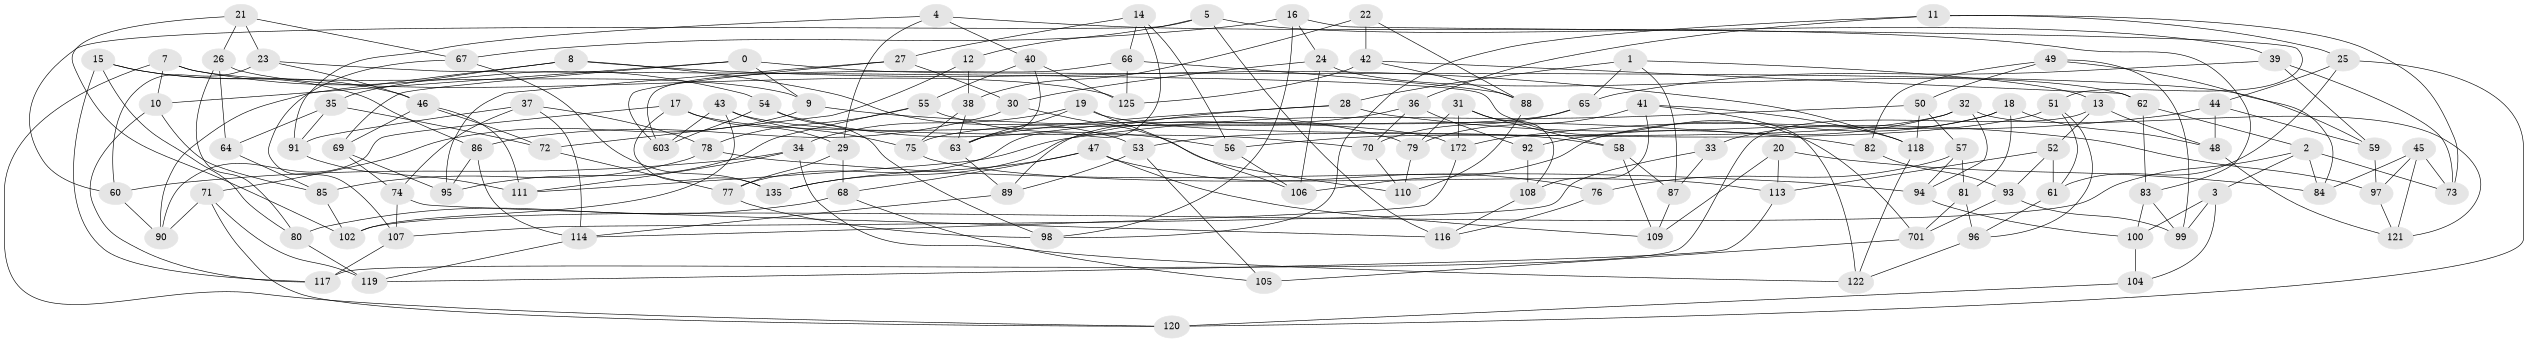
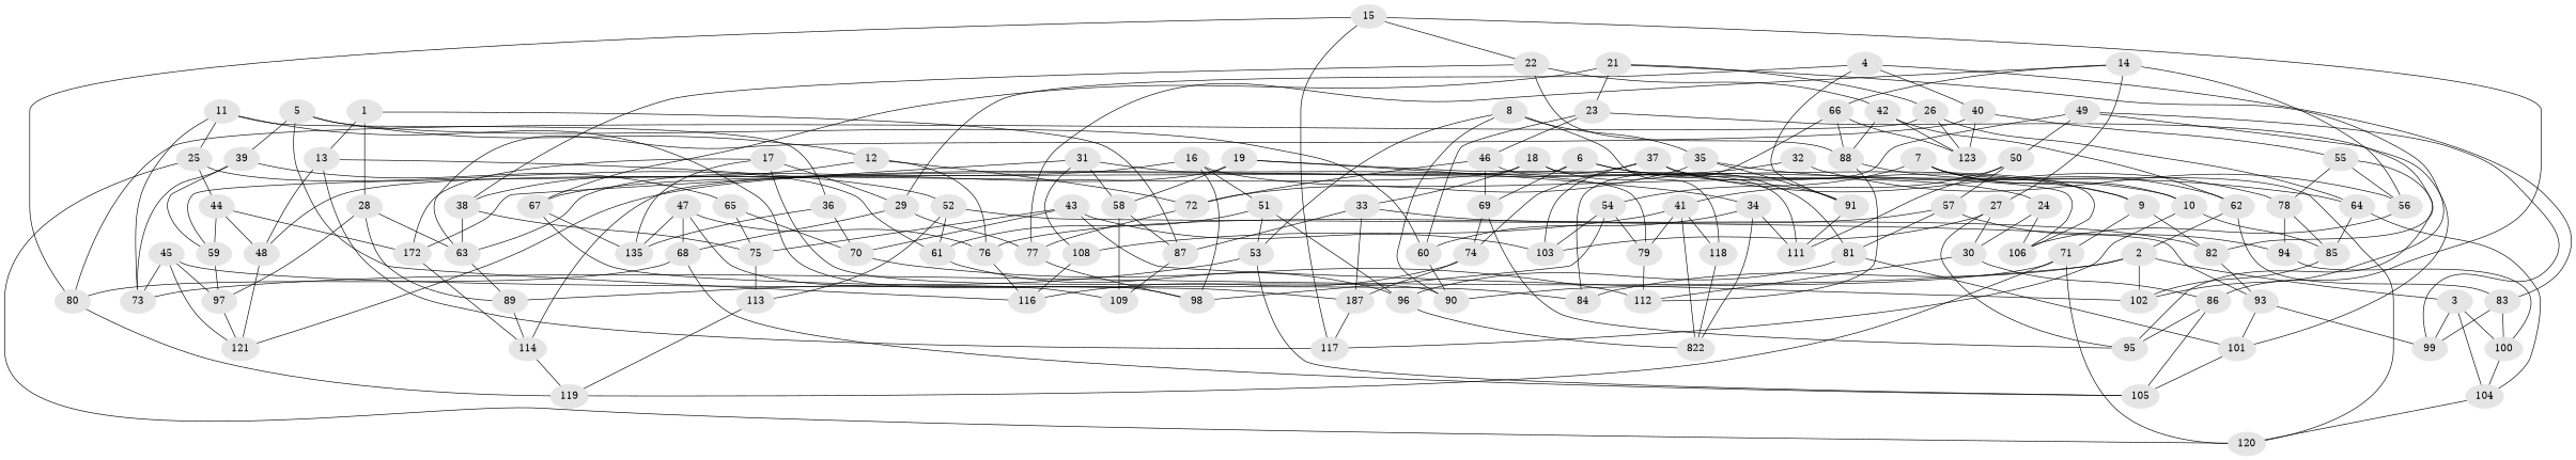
  graph {
    node [color=gray90 style=filled]
    1
    13
    28
    65
    87
    117
    48
    52
    63
    89
    97
    70
    75
    109
    2
    3
    73
    84
    102
    99
    100
    104
    120
    4
    29
    40
    83
    91
    77
    68
-   123 [label=125]
+   123
    55
    111
    5
    12
    39
    60
    116
    38
    72
    76
    59
    90
-   6 [label=0]
+   6
    9
    10
    69
    71
    82
    85
    95
    74
    7
    54
    98
-   103 [label=603]
+   103
    79
    8
    35
    53
    118
    64
    105
-   122
+   122 [label=822]
    119
    93
    11
    25
    36
    44
    61
    n72 [label=135]
-   92
    121
    113
    14
    27
    56
    66
    30
    106
    88
    15
    22
    80
    86
    42
    16
    24
    51
    67
    62
    96
-   107
+   107 [label=187]
    17
    n96 [label=172]
    114
    18
    33
    81
-   101 [label=701]
+   101
    19
    34
    58
-   20
    21
    23
    26
    46
-   110
+   110 [label=112]
    31
    108
    32
    94
    37
    78
    41
    43
    45
    47
    49
    50
    57
    1 -- 13
    1 -- 28
-   1 -- 65
    1 -- 87
    13 -- 117
    13 -- 48
    13 -- 52
    28 -- 63
    28 -- 89
    28 -- 97
    65 -- 70
    65 -- 75
    87 -- 109
    48 -- 121
    52 -- 93
    52 -- 61
    52 -- 113
    63 -- 89
    89 -- 114
    97 -- 121
    70 -- 110
    75 -- 113
    2 -- 3
    2 -- 73
    2 -- 84
    2 -- 102
    3 -- 99
    3 -- 100
    3 -- 104
    100 -- 104
    104 -- 120
    4 -- 29
    4 -- 40
    4 -- 83
    4 -- 91
    29 -- 77
    29 -- 68
    40 -- 63
    40 -- 123
    40 -- 55
    83 -- 99
    83 -- 100
    91 -- 111
    77 -- 98
    68 -- 105
    68 -- 80
    55 -- 95
    55 -- 56
    55 -- 78
    5 -- 12
    5 -- 39
    5 -- 60
    5 -- 116
    12 -- 38
    12 -- 72
+   12 -- 76
    39 -- 65
    39 -- 73
    39 -- 59
    60 -- 90
    38 -- 63
    38 -- 75
    72 -- 77
    76 -- 116
    59 -- 97
    6 -- 59
    6 -- 9
    6 -- 10
    6 -- 69
    9 -- 71
    9 -- 82
    10 -- 117
    10 -- 85
    69 -- 95
    69 -- 74
    71 -- 120
    71 -- 90
    71 -- 119
    82 -- 93
    85 -- 102
    74 -- 116
    74 -- 107
    7 -- 120
    7 -- 9
    7 -- 10
    7 -- 54
    54 -- 98
    54 -- 103
    54 -- 79
    79 -- 110
    8 -- 90
    8 -- 35
    8 -- 53
    8 -- 118
    35 -- 91
    35 -- 72
    35 -- 64
    53 -- 89
    53 -- 105
    118 -- 122
+   64 -- 104
    64 -- 85
    93 -- 99
    93 -- 101
    11 -- 73
    11 -- 98
    11 -- 25
    11 -- 36
    25 -- 120
    25 -- 44
    25 -- 61
    36 -- 70
    36 -- n72
-   36 -- 92
    44 -- 48
    44 -- 59
    44 -- n96
    61 -- 96
-   92 -- 108
    113 -- 119
    14 -- 77
    14 -- 27
    14 -- 56
    14 -- 66
    27 -- 95
    27 -- 103
    27 -- 30
    56 -- 106
    66 -- 123
    66 -- 103
    66 -- 88
    30 -- 86
    30 -- 110
    88 -- 110
    15 -- 117
-   15 -- 46
+   15 -- 22
    15 -- 80
    15 -- 86
    22 -- 38
    22 -- 88
    22 -- 42
    80 -- 119
    86 -- 95
-   86 -- 114
+   86 -- 105
    42 -- 123
    42 -- 88
    42 -- 62
    16 -- 98
    16 -- 24
    16 -- 51
    16 -- 67
    24 -- 30
    24 -- 106
-   24 -- 62
+   88 -- 62
    51 -- 53
    51 -- 61
    51 -- 96
    67 -- n72
    67 -- 107
    62 -- 2
    62 -- 83
    96 -- 122
    107 -- 117
    17 -- 29
    17 -- 90
    17 -- n72
    17 -- n96
    n96 -- 114
    114 -- 119
    18 -- 48
    18 -- 106
    18 -- 33
    18 -- 81
    33 -- 87
+   33 -- 82
    33 -- 107
    81 -- 96
    81 -- 101
    101 -- 105
    19 -- 63
    19 -- 106
    19 -- 34
    19 -- 58
    34 -- 111
    34 -- 60
    34 -- 122
    58 -- 87
    58 -- 109
-   20 -- 109
-   20 -- 84
-   20 -- 113
    21 -- 102
    21 -- 67
    21 -- 23
    21 -- 26
    23 -- 60
    23 -- 101
    23 -- 46
    26 -- 123
    26 -- 64
    26 -- 80
    46 -- 111
    46 -- 72
    46 -- 69
    31 -- 79
    31 -- n96
    31 -- 58
    31 -- 108
    108 -- 116
-   32 -- 92
    32 -- 121
    32 -- 56
-   32 -- 94
    94 -- 100
    37 -- 91
    37 -- 74
    37 -- 114
    37 -- 78
    78 -- 85
    78 -- 94
    41 -- 79
    41 -- 118
    41 -- 122
    41 -- 108
    43 -- 70
    43 -- 75
    43 -- 102
    43 -- 103
    45 -- 97
    45 -- 73
    45 -- 84
    45 -- 121
    47 -- 109
    47 -- 68
    47 -- 76
    47 -- n72
    49 -- 84
    49 -- 99
    49 -- 82
    49 -- 50
    50 -- 111
-   50 -- 118
+   50 -- 41
    50 -- 57
    57 -- 76
    57 -- 81
    57 -- 94
  }
